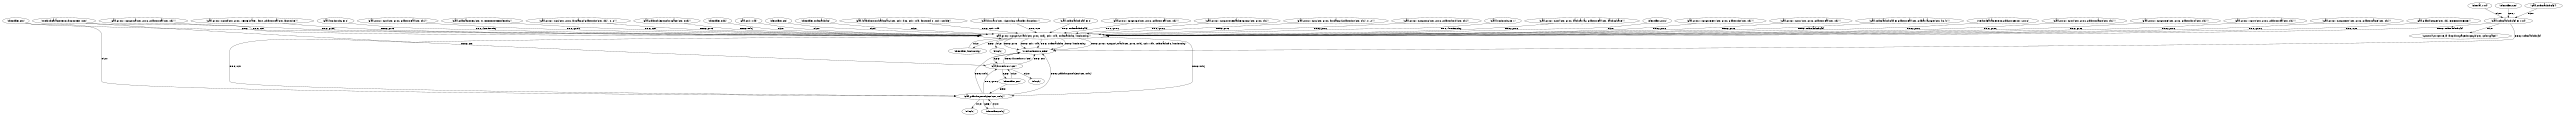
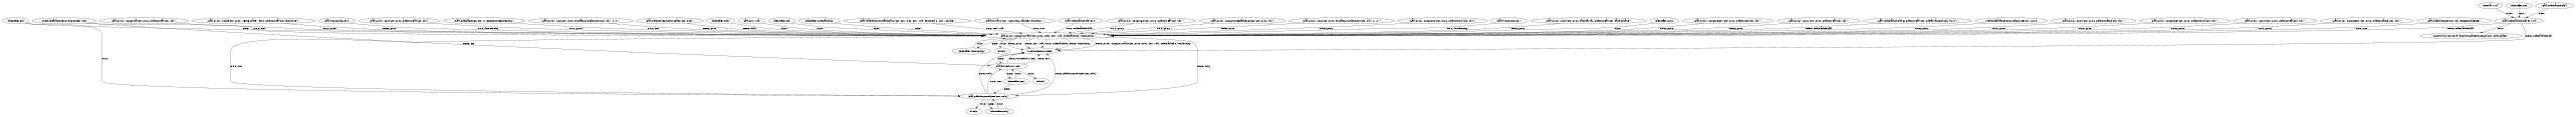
  digraph {
    n1 [label="(Call,softmask_bc[3] = 1.0f)"]
    n2 [label="(Call,proc->op_gs_SMask(ctx, proc, xobj, csi->rdb, softmask_bc, luminosity))"]
    n3 [label="(MethodReturn,RET)"]
    n4 [label="(ControlStructure,if (fz_colorspace_is_cmyk(ctx, colorspace)))"]
    n5 [label="(Call,pdf_drop_xobject(ctx, xobj))"]
    n6 [label="(Block,)"]
    n7 [label="(Identifier,luminosity)"]
    n8 [label="(Call,fz_rethrow(ctx))"]
    n9 [label="(Literal,1.0f)"]
    n10 [label="(Block,)"]
    n11 [label="(Identifier,xobj)"]
    n12 [label="(Identifier,ctx)"]
    n13 [label="(Block,)"]
    n14 [label="(Call,proc->op_gs_OP(ctx, proc, pdf_to_bool(ctx, obj)))"]
    n15 [label="(Call,proc->op_M(ctx, proc, pdf_to_real(ctx, obj)))"]
    n16 [label="(Call,proc->op_gs_BM(ctx, proc, pdf_to_name(ctx, obj)))"]
    n17 [label="(Call,pdf_dict_get(ctx, obj, PDF_NAME_TR))"]
    n18 [label="(Call,proc->op_gs_ca(ctx, proc, pdf_to_real(ctx, obj)))"]
    n19 [label="(Call,proc->op_Tf(ctx, proc, \"ExtGState\", font, pdf_to_real(ctx, font_size)))"]
    n20 [label="(Call,luminosity = 0)"]
    n21 [label="(Call,proc->op_i(ctx, proc, pdf_to_real(ctx, obj)))"]
    n22 [label="(Call,pdf_name_eq(ctx, tr, PDF_NAME_Identity))"]
    n23 [label="(Call,proc->op_j(ctx, proc, fz_clampi(pdf_to_int(ctx, obj), 0, 2)))"]
    n24 [label="(Call,pdf_xobject_colorspace(ctx, xobj))"]
    n25 [label="(Identifier,xobj)"]
    n26 [label="(Call,csi->rdb)"]
    n27 [label="(Identifier,ctx)"]
    n28 [label="(Identifier,softmask_bc)"]
    n29 [label="(Call,load_font_or_hail_mary(ctx, csi->doc, csi->rdb, font_ref, 0, csi->cookie))"]
    n30 [label="(Call,fz_warn(ctx, \"ignoring transfer function\"))"]
    n31 [label="(Call,softmask_bc[k] = 0)"]
    n32 [label="(Identifier,ctx)"]
    n33 [label="(Call,proc->op_gs_CA(ctx, proc, pdf_to_real(ctx, obj)))"]
    n34 [label="(Call,proc->op_gs_UseBlackPtComp(ctx, proc, obj))"]
    n35 [label="(Call,proc->op_J(ctx, proc, fz_clampi(pdf_to_int(ctx, obj), 0, 2)))"]
    n36 [label="(Call,proc->op_gs_op(ctx, proc, pdf_to_bool(ctx, obj)))"]
    n37 [label="(Call,luminosity = 1)"]
    n38 [label="(Call,proc->op_d(ctx, proc, dash_array, pdf_to_real(ctx, dash_phase)))"]
    n39 [label="(MethodParameterIn,fz_context *ctx)"]
    n40 [label="(Identifier,proc)"]
    n41 [label="(Identifier,ctx)"]
    n42 [label="(Call,proc->op_gs_OPM(ctx, proc, pdf_to_int(ctx, obj)))"]
    n43 [label="(Call,proc->op_w(ctx, proc, pdf_to_real(ctx, obj)))"]
    n44 [label="(Call,softmask_bc[k] = pdf_to_real(ctx, pdf_array_get(ctx, bc, k)))"]
    n45 [label="(MethodParameterIn,pdf_processor *proc)"]
    n46 [label="(Call,proc->op_ri(ctx, proc, pdf_to_name(ctx, obj)))"]
    n47 [label="(Call,softmask_bc[3])"]
    n1 -> n2 [label="DDG: softmask_bc[3]"]
    n1 -> n3 [label="DDG: softmask_bc[3]"]
    n1 -> n4 [label="AST: "]
    n2 -> n3 [label="DDG: proc->op_gs_SMask(ctx, proc, xobj, csi->rdb, softmask_bc, luminosity)"]
    n2 -> n3 [label="DDG: proc"]
    n2 -> n3 [label="DDG: csi->rdb"]
    n2 -> n3 [label="DDG: softmask_bc"]
    n2 -> n3 [label="DDG: luminosity"]
    n2 -> n5 [label="DDG: ctx"]
    n2 -> n5 [label="DDG: xobj"]
    n2 -> n6 [label="AST: "]
    n2 -> n7 [label="CFG: "]
    n3 -> n8 [label="CFG: "]
    n5 -> n3 [label="DDG: pdf_drop_xobject(ctx, xobj)"]
    n5 -> n3 [label="DDG: xobj"]
-   n5 -> n8 [label="DDG: proc"]
+   n5 -> n8 [label="DDG: ctx"]
    n5 -> n10 [label="AST: "]
    n5 -> n11 [label="CFG: "]
    n7 -> n2 [label="AST: "]
    n8 -> n3 [label="DDG: fz_rethrow(ctx)"]
    n8 -> n3 [label="DDG: ctx"]
    n8 -> n12 [label="CFG: "]
    n8 -> n13 [label="AST: "]
    n9 -> n1 [label="AST: "]
    n11 -> n5 [label="AST: "]
    n12 -> n5 [label="CFG: "]
    n12 -> n8 [label="AST: "]
    n14 -> n2 [label="DDG: proc"]
    n15 -> n2 [label="DDG: proc"]
    n16 -> n2 [label="DDG: proc"]
    n17 -> n2 [label="DDG: ctx"]
    n18 -> n2 [label="DDG: proc"]
    n19 -> n2 [label="DDG: proc"]
    n20 -> n2 [label="DDG: luminosity"]
    n21 -> n2 [label="DDG: proc"]
    n22 -> n2 [label="DDG: ctx"]
    n23 -> n2 [label="DDG: proc"]
    n24 -> n2 [label="DDG: xobj"]
    n25 -> n2 [label="AST: "]
    n26 -> n2 [label="AST: "]
    n27 -> n2 [label="AST: "]
    n28 -> n2 [label="AST: "]
    n29 -> n2 [label="DDG: csi->rdb"]
    n30 -> n2 [label="DDG: ctx"]
    n31 -> n2 [label="DDG: softmask_bc[k]"]
    n32 -> n2 [label="CFG: "]
    n32 -> n5 [label="AST: "]
    n33 -> n2 [label="DDG: proc"]
    n34 -> n2 [label="DDG: proc"]
    n35 -> n2 [label="DDG: proc"]
    n36 -> n2 [label="DDG: proc"]
    n37 -> n2 [label="DDG: luminosity"]
    n38 -> n2 [label="DDG: proc"]
    n39 -> n2 [label="DDG: ctx"]
    n39 -> n8 [label="DDG: ctx"]
    n40 -> n2 [label="AST: "]
    n41 -> n1 [label="CFG: "]
    n42 -> n2 [label="DDG: proc"]
    n43 -> n2 [label="DDG: proc"]
    n44 -> n2 [label="DDG: softmask_bc[k]"]
    n45 -> n2 [label="DDG: proc"]
    n46 -> n2 [label="DDG: proc"]
    n47 -> n1 [label="AST: "]
  }
